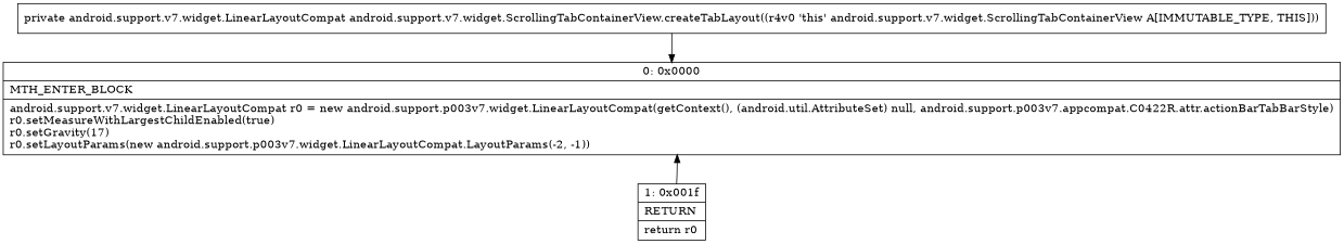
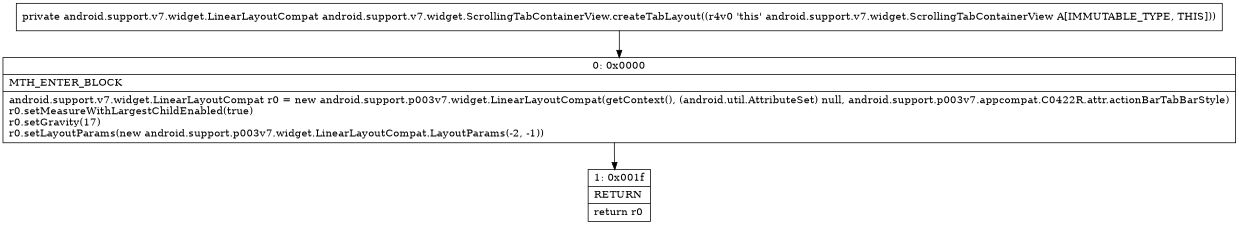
  digraph {
    node [shape=record]
    n1 [label="{0\:\ 0x0000|MTH_ENTER_BLOCK\l|android.support.v7.widget.LinearLayoutCompat r0 = new android.support.p003v7.widget.LinearLayoutCompat(getContext(), (android.util.AttributeSet) null, android.support.p003v7.appcompat.C0422R.attr.actionBarTabBarStyle)\lr0.setMeasureWithLargestChildEnabled(true)\lr0.setGravity(17)\lr0.setLayoutParams(new android.support.p003v7.widget.LinearLayoutCompat.LayoutParams(\-2, \-1))\l}"]
    n2 [label="{1\:\ 0x001f|RETURN\l|return r0\l}"]
    n3 [label="{private android.support.v7.widget.LinearLayoutCompat android.support.v7.widget.ScrollingTabContainerView.createTabLayout((r4v0 'this' android.support.v7.widget.ScrollingTabContainerView A[IMMUTABLE_TYPE, THIS])) }"]
-   n2 -> n1
+   n1 -> n2
    n3 -> n1
  }
